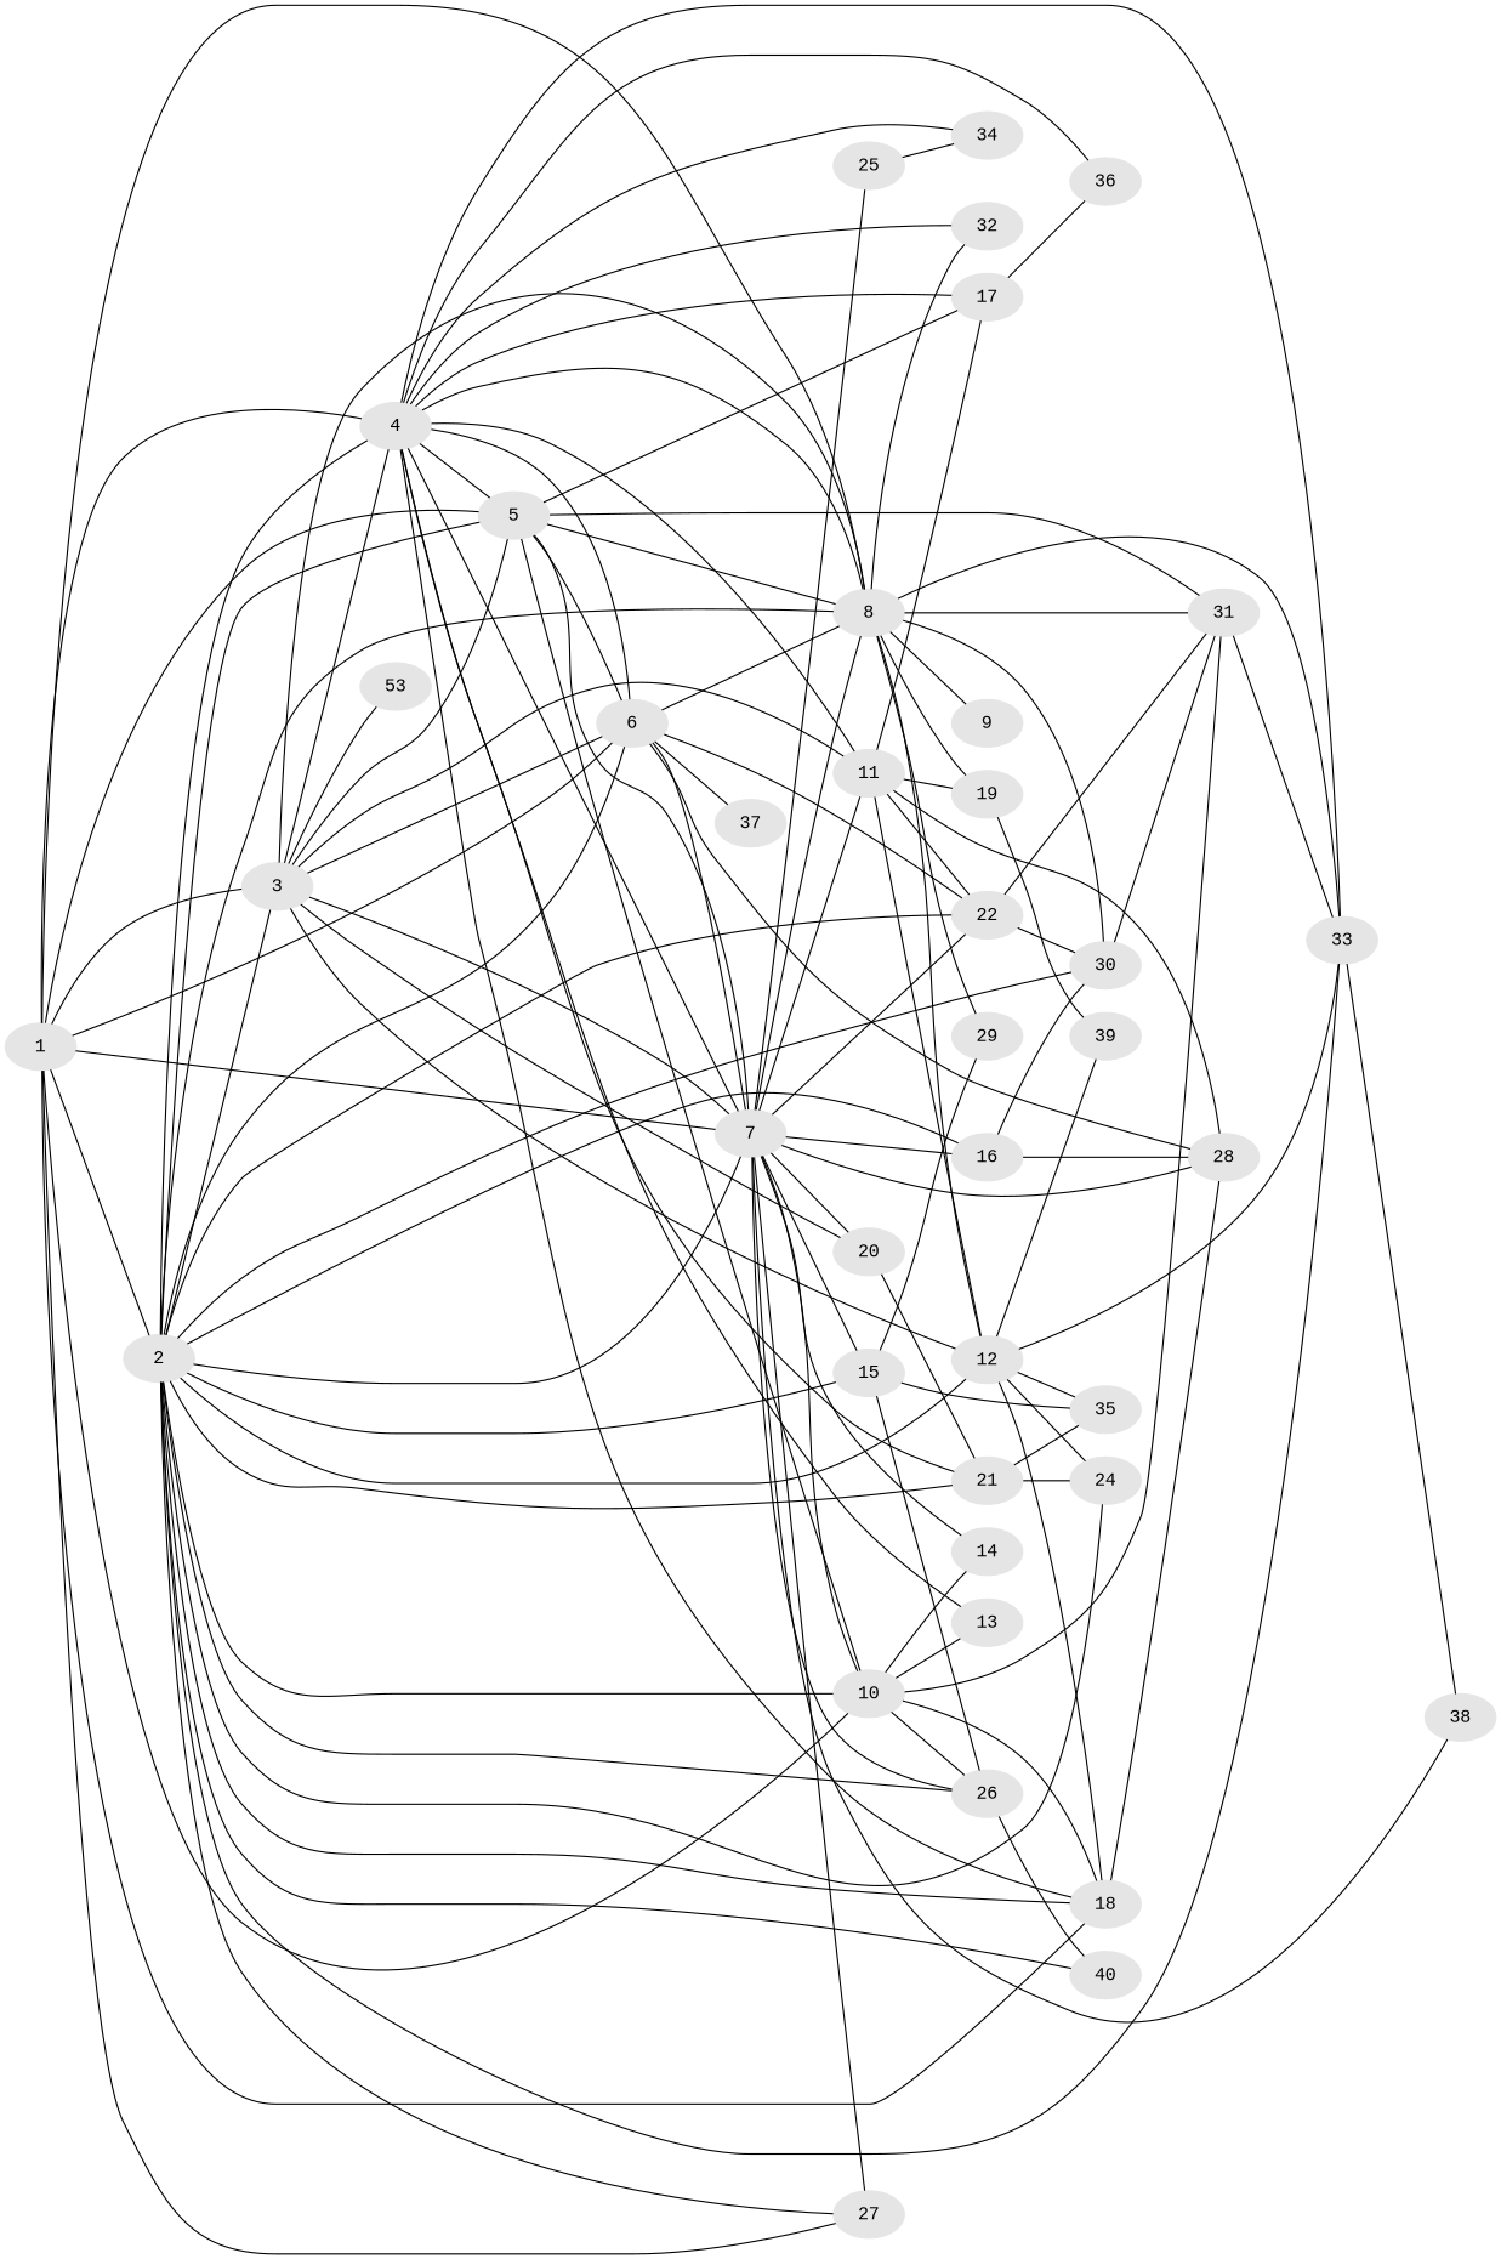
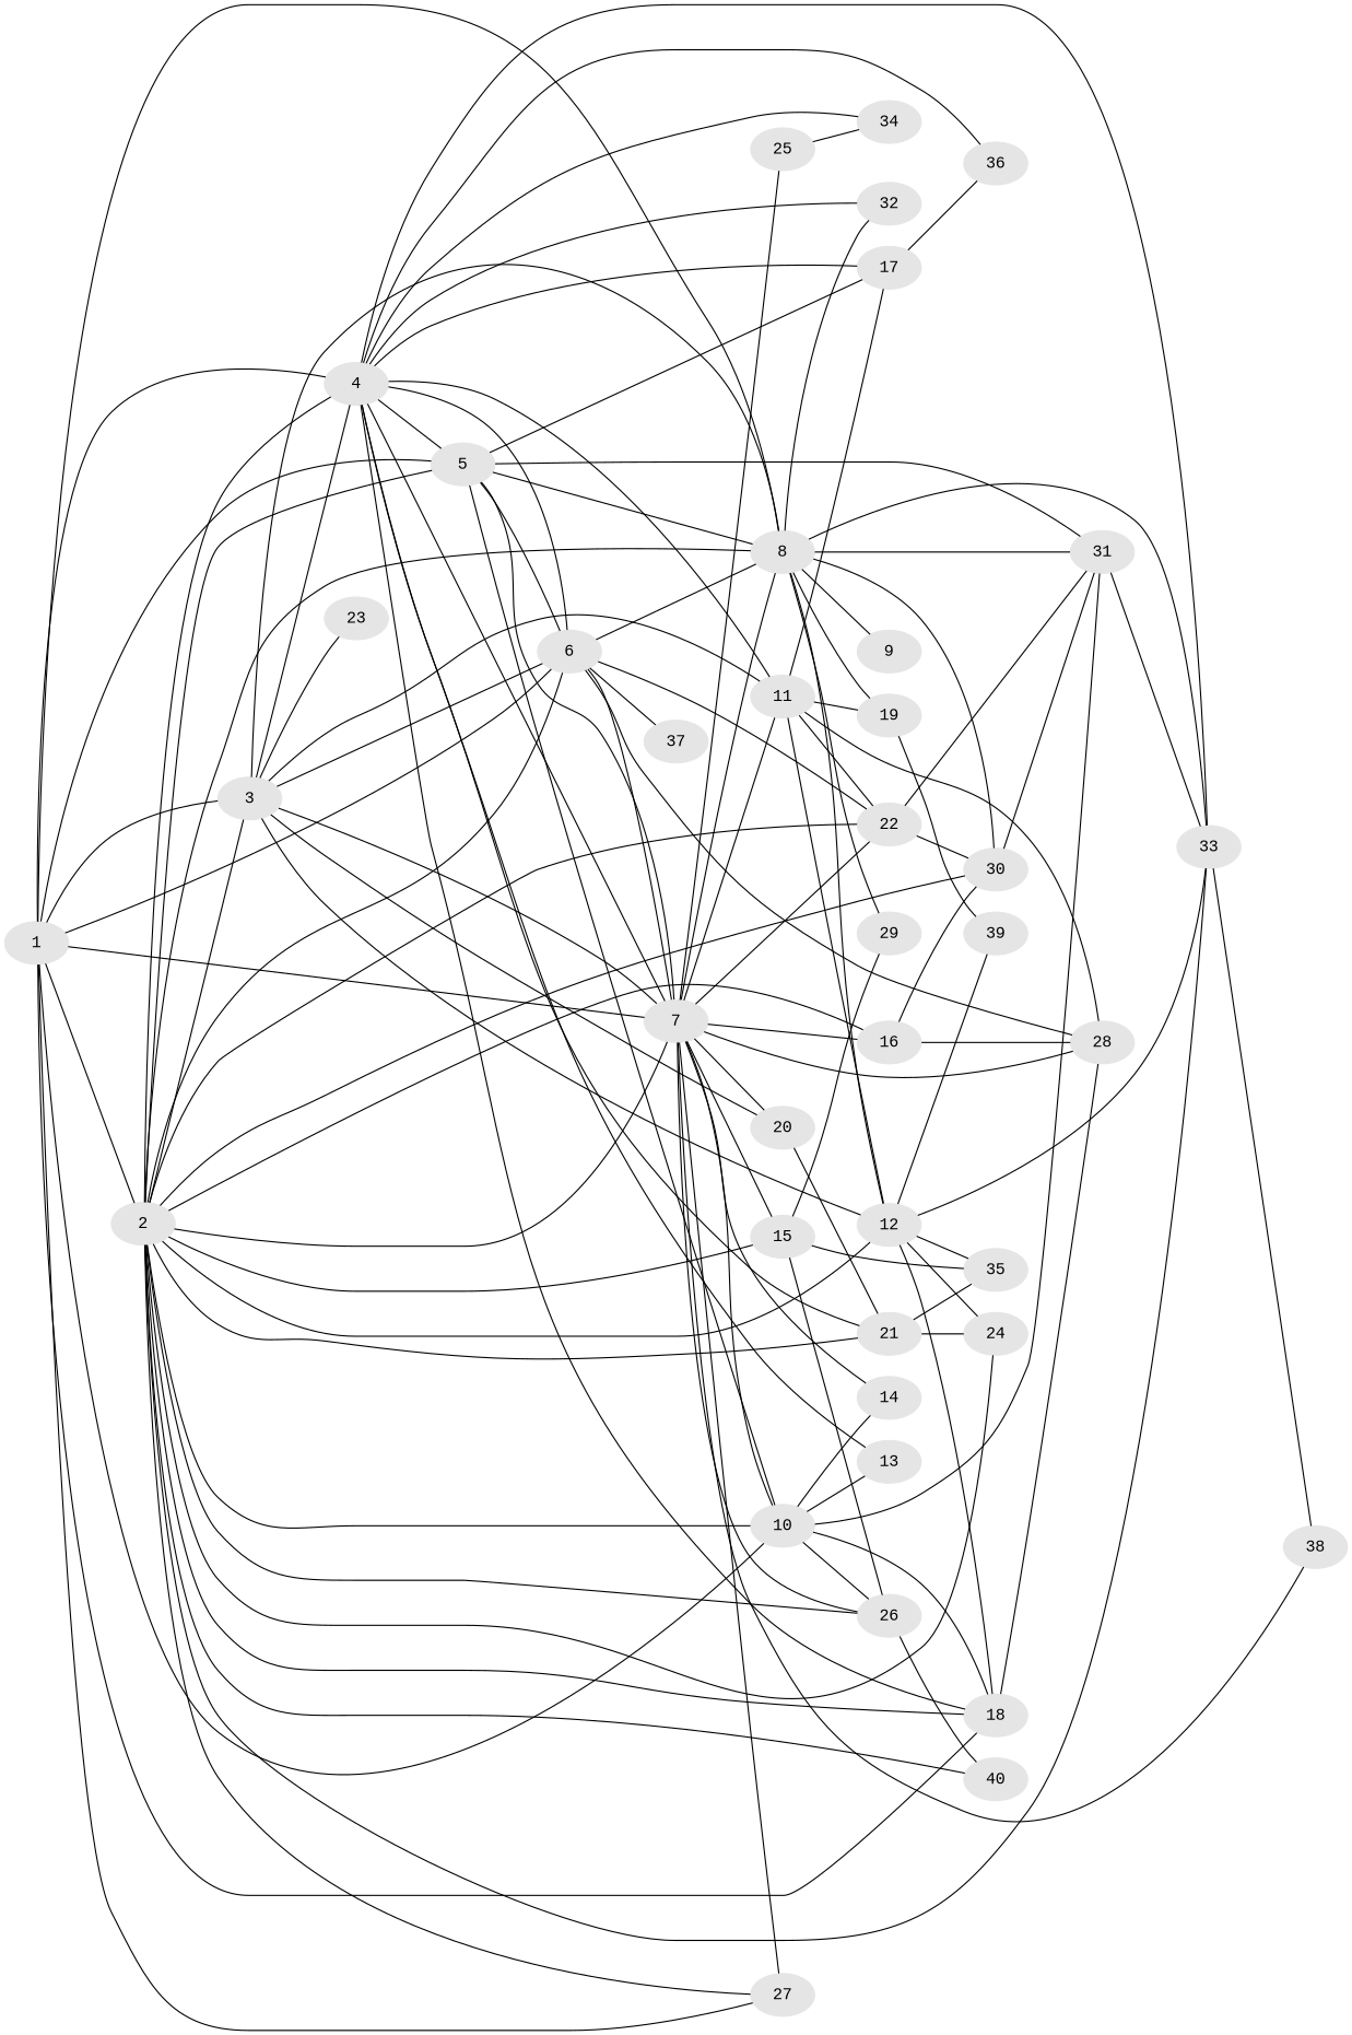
  graph {
    fontname="Liberation Mono"
    rankdir=LR
    node [color=gray90 fontname="Liberation Mono" style=filled]
    edge [fontname="Liberation Mono" weight=1.0]
    1
    2
    3
    4
    5
    6
    7
    8
    10
    18
    27
    12
    15
    16
    21
    22
    24
    26
    30
    33
    40
    11
    20
-   23 [label=53]
+   23
    13
    17
    32
    34
    36
    31
    37
    28
    14
    25
    38
    9
    19
    29
    35
    39
    1 -- 2 [weight=4.0]
    1 -- 3 [weight=2.0]
    1 -- 4 [weight=2.0]
    1 -- 5 [weight=2.0]
    1 -- 6 [weight=2.0]
    1 -- 7 [weight=2.0]
    1 -- 8 [weight=2.0]
    1 -- 10
    1 -- 18 [weight=4.0]
    1 -- 27
    2 -- 3 [weight=2.0]
    2 -- 4 [weight=4.0]
    2 -- 5 [weight=2.0]
    2 -- 6 [weight=2.0]
    2 -- 7 [weight=3.0]
    2 -- 8 [weight=3.0]
    2 -- 10
    2 -- 18
    2 -- 27
    2 -- 12 [weight=10.0]
    2 -- 15
    2 -- 16
    2 -- 21
    2 -- 22
    2 -- 24
    2 -- 26
    2 -- 30 [weight=3.0]
    2 -- 33
    2 -- 40
    3 -- 4 [weight=2.0]
-   3 -- 5
    3 -- 6
    3 -- 7
    3 -- 8
    3 -- 12 [weight=2.0]
    3 -- 11
    3 -- 20
    3 -- 23
    4 -- 5 [weight=2.0]
    4 -- 6 [weight=2.0]
    4 -- 7 [weight=2.0]
-   4 -- 8 [weight=2.0]
    4 -- 18 [weight=2.0]
    4 -- 21
    4 -- 33
    4 -- 11
    4 -- 13
    4 -- 17 [weight=2.0]
    4 -- 32
    4 -- 34
    4 -- 36
    5 -- 6
    5 -- 7
    5 -- 8
    5 -- 10 [weight=2.0]
    5 -- 17
    5 -- 31 [weight=5.0]
    6 -- 7 [weight=2.0]
    6 -- 8
    6 -- 22
    6 -- 37
    6 -- 28 [weight=2.0]
    7 -- 8
    7 -- 10
    7 -- 27
    7 -- 15 [weight=2.0]
    7 -- 16
    7 -- 22
    7 -- 26
    7 -- 11 [weight=2.0]
    7 -- 20
    7 -- 28
    7 -- 14
    7 -- 25
    7 -- 38
    8 -- 12
    8 -- 30
    8 -- 33
    8 -- 32
    8 -- 31
    8 -- 9
    8 -- 19
    8 -- 29
    10 -- 18
    10 -- 26
    10 -- 13
    10 -- 31 [weight=2.0]
    10 -- 14
    18 -- 28
    12 -- 18 [weight=2.0]
    12 -- 24
    12 -- 33
    12 -- 35
    12 -- 39
    15 -- 26
    15 -- 29
    15 -- 35
    16 -- 30
    16 -- 28 [weight=4.0]
    21 -- 24 [weight=2.0]
    21 -- 35
    22 -- 30
    22 -- 31
    26 -- 40
    30 -- 31
    33 -- 38
    11 -- 12
    11 -- 22 [weight=5.0]
    11 -- 17
    11 -- 28
    11 -- 19 [weight=2.0]
    20 -- 21
    17 -- 36
    31 -- 33
    25 -- 34
    19 -- 39
  }
